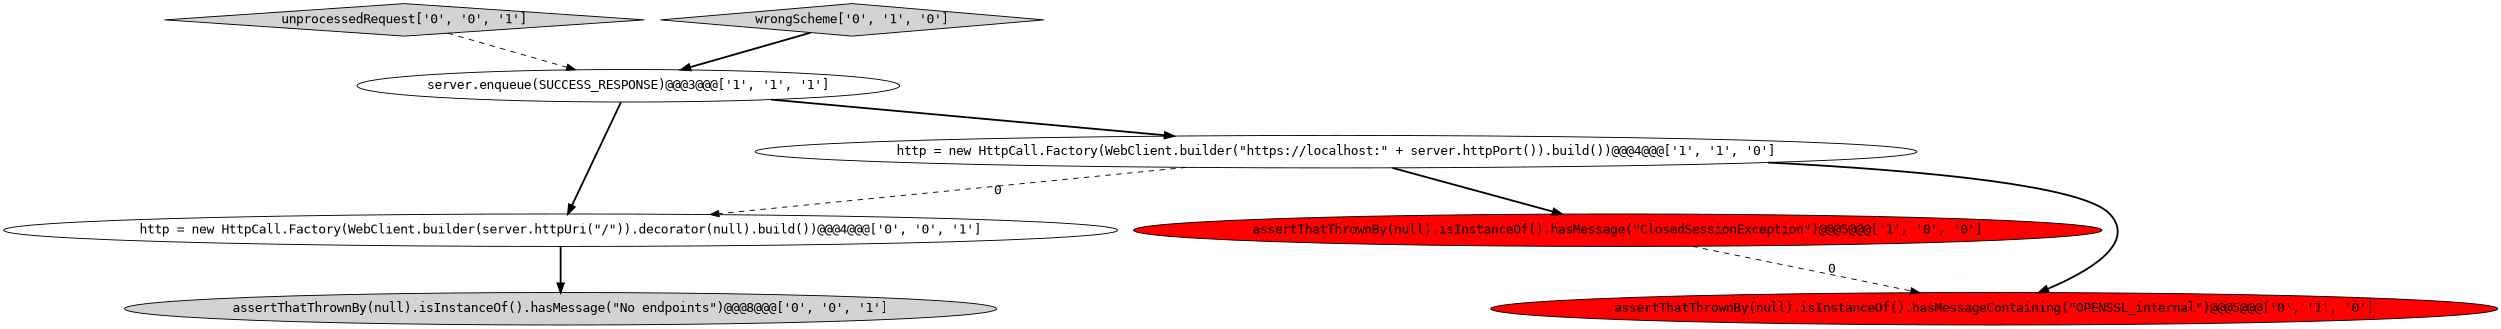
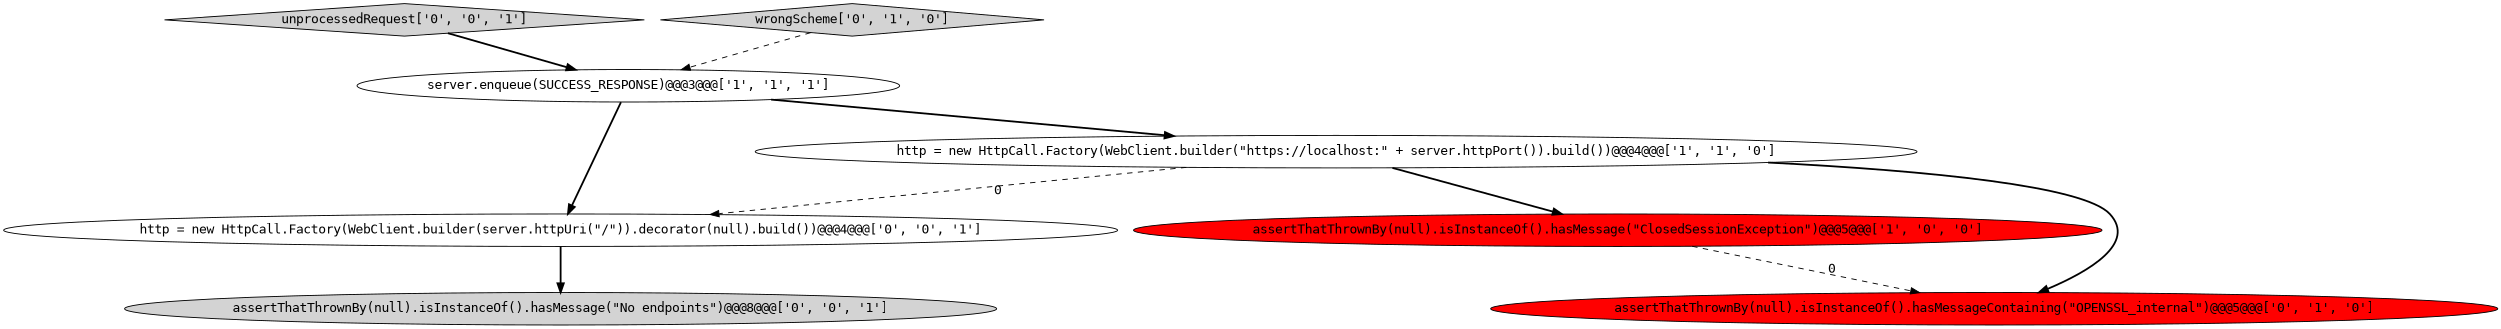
  digraph {
    fontname="DejaVu Sans Mono"
    node [fillcolor=white fontname="DejaVu Sans Mono" shape=ellipse style=filled]
    edge [fontname="DejaVu Sans Mono" style=bold]
    n1 [fillcolor=red label="assertThatThrownBy(null).isInstanceOf().hasMessage(\"ClosedSessionException\")@@@5@@@['1', '0', '0']"]
    n2 [fillcolor=red label="assertThatThrownBy(null).isInstanceOf().hasMessageContaining(\"OPENSSL_internal\")@@@5@@@['0', '1', '0']"]
    n3 [label="server.enqueue(SUCCESS_RESPONSE)@@@3@@@['1', '1', '1']"]
    n4 [label="http = new HttpCall.Factory(WebClient.builder(server.httpUri(\"/\")).decorator(null).build())@@@4@@@['0', '0', '1']"]
    n5 [label="http = new HttpCall.Factory(WebClient.builder(\"https://localhost:\" + server.httpPort()).build())@@@4@@@['1', '1', '0']"]
    n6 [fillcolor=lightgray label="unprocessedRequest['0', '0', '1']" shape=diamond]
    n7 [fillcolor=lightgray label="assertThatThrownBy(null).isInstanceOf().hasMessage(\"No endpoints\")@@@8@@@['0', '0', '1']"]
    n8 [fillcolor=lightgray label="wrongScheme['0', '1', '0']" shape=diamond]
    n1 -> n2 [label=0 style=dashed]
    n3 -> n4
    n3 -> n5
    n4 -> n7
    n5 -> n1
    n5 -> n2
    n5 -> n4 [label=0 style=dashed]
-   n6 -> n3 [style=dashed]
-   n8 -> n3
+   n6 -> n3
+   n8 -> n3 [style=dashed]
  }
